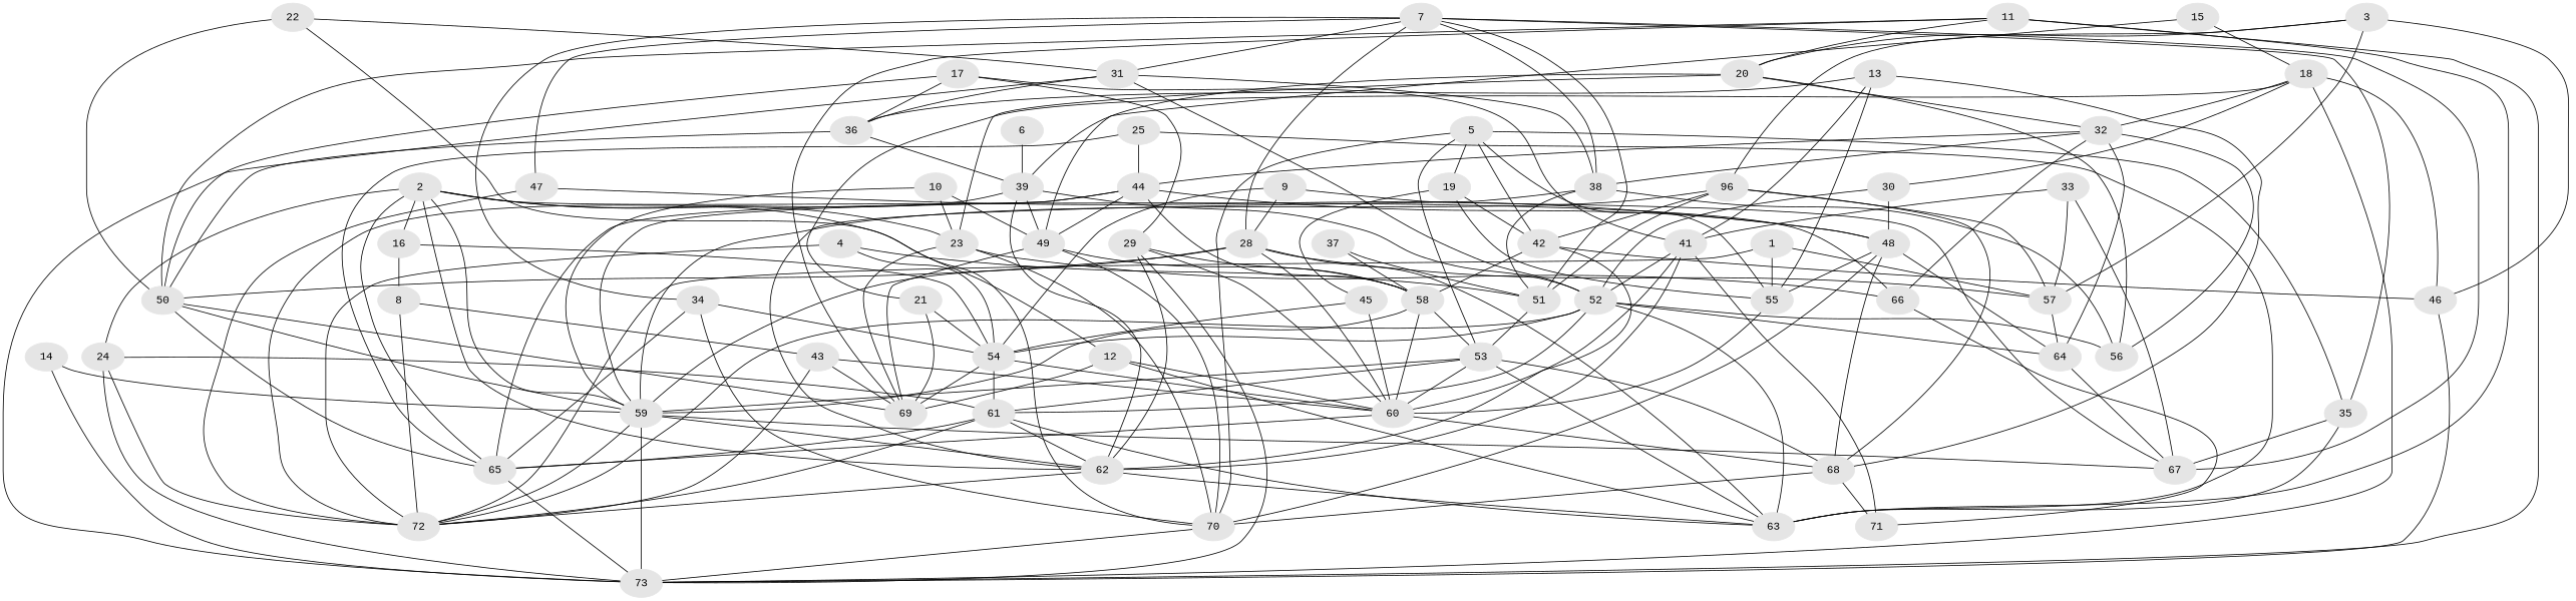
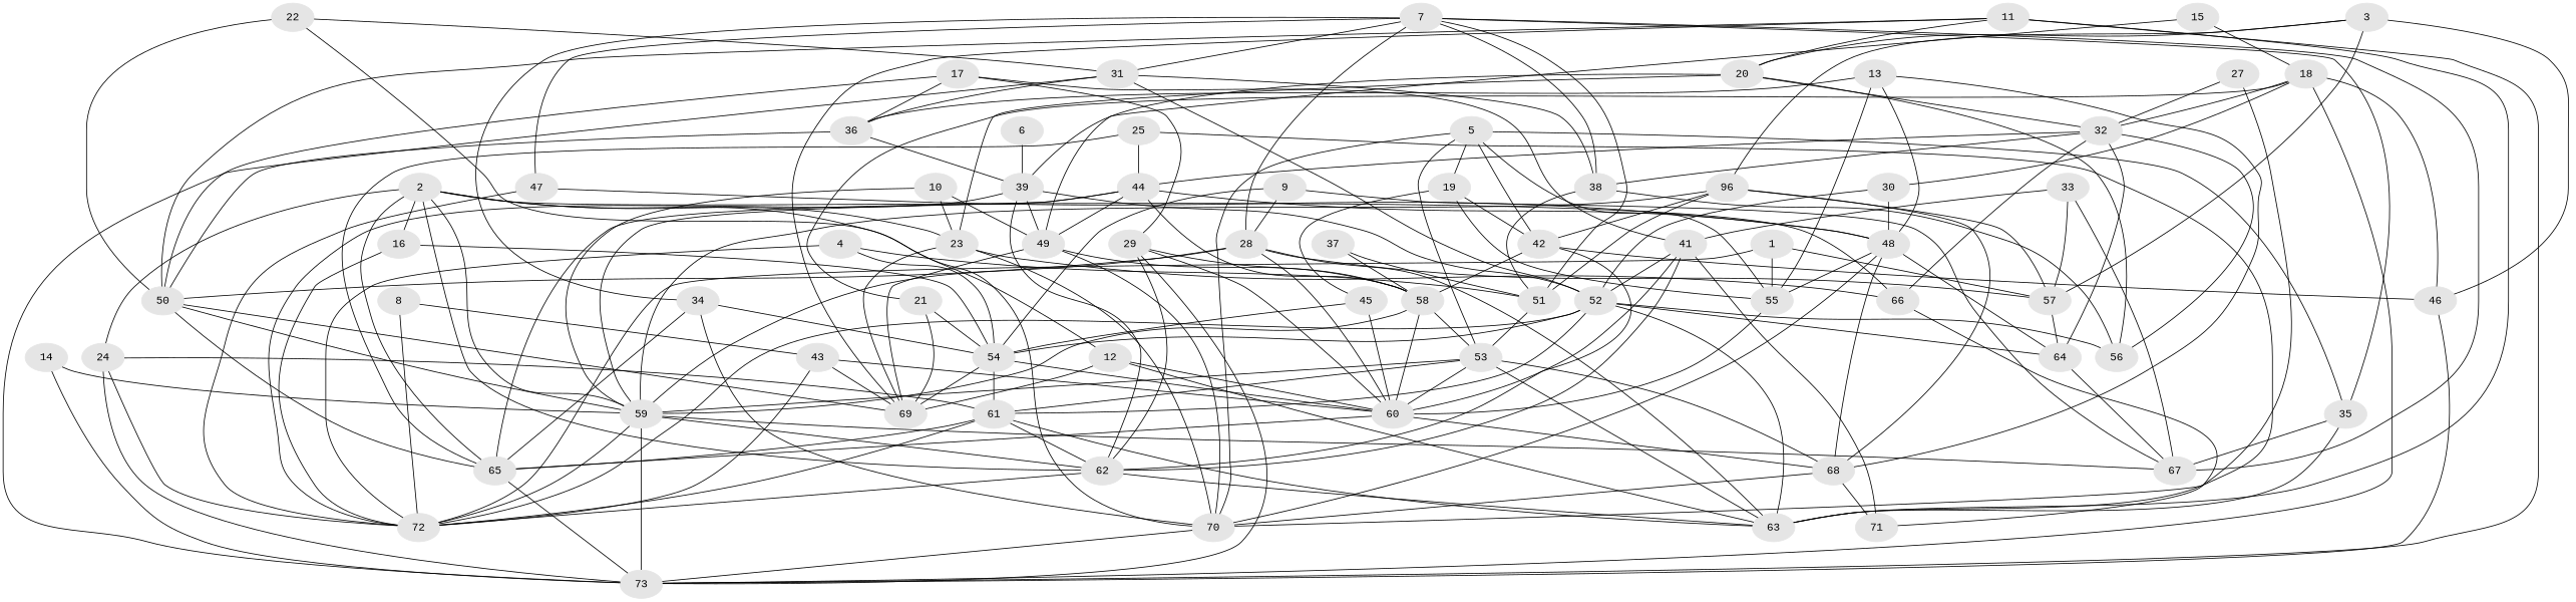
  graph {
    fontname="Liberation Mono"
    node [color=gray90 fontname="Liberation Mono" style=filled]
    edge [fontname="Liberation Mono" weight=1.0]
    1
    55
    57
    72
    60
    64
    2
    12
    16
    23
    24
    62
    65
    66
    59
    63
    69
    54
    70
    73
    61
    71
    3
    20
    n25 [label=96]
    46
    39
    32
    56
    51
    42
    68
    4
    53
    5
    19
    35
    45
    67
    58
    6
    49
    52
    7
    28
    31
    34
    38
    47
    50
    36
    48
    8
    43
    9
    10
    11
    13
    14
    15
    18
    21
    30
    17
    29
    41
    44
    22
    37
    25
+   27
    33
    1 -- 55
    1 -- 57
    1 -- 72
    55 -- 60
    57 -- 64
    60 -- 65
    60 -- 68
    64 -- 67
    2 -- 12
    2 -- 16
    2 -- 23
    2 -- 24
    2 -- 62
    2 -- 65
    2 -- 66
    2 -- 59
    12 -- 60
    12 -- 63
    12 -- 69
-   16 -- 8
+   16 -- 72
    16 -- 54
    23 -- 66
    23 -- 69
    23 -- 70
    24 -- 72
    24 -- 73
    24 -- 61
    62 -- 72
    62 -- 63
    65 -- 73 [weight=2.0]
    66 -- 71
    59 -- 72
    59 -- 62
    59 -- 73 [weight=2.0]
    59 -- 67
    54 -- 60
    54 -- 69
    54 -- 61
    70 -- 73
    61 -- 72
    61 -- 62
    61 -- 65
    61 -- 63
    3 -- 57
    3 -- 20
    3 -- n25
    3 -- 46
    20 -- 23
    20 -- 39
    20 -- 32
    20 -- 56
    n25 -- 57
    n25 -- 59
    n25 -- 51
    n25 -- 42
    n25 -- 68
    46 -- 73
    39 -- 72
    39 -- 62
    39 -- 49
    39 -- 52
    32 -- 64
    32 -- 66
    32 -- 56
    32 -- 38
    32 -- 44
    51 -- 53
    42 -- 62
    42 -- 46
    42 -- 58
    68 -- 70
    68 -- 71
    4 -- 72
    4 -- 54
    4 -- 51
    53 -- 60 [weight=2.0]
    53 -- 59
    53 -- 63 [weight=2.0]
    53 -- 61
    53 -- 68
    5 -- 55
    5 -- 70
    5 -- 42
    5 -- 53
    5 -- 19
    5 -- 35
    19 -- 55
    19 -- 42
    19 -- 45
    35 -- 63
    35 -- 67
    45 -- 60
    45 -- 54
    58 -- 60
    58 -- 59
    58 -- 53
    6 -- 39
    49 -- 69
    49 -- 70
    49 -- 58
    52 -- 72
    52 -- 64
    52 -- 63 [weight=2.0]
    52 -- 54
    52 -- 61
    52 -- 56
    7 -- 51
    7 -- 35
    7 -- 67
    7 -- 28
    7 -- 31
    7 -- 34
    7 -- 38
    7 -- 47
    28 -- 57
    28 -- 60
    28 -- 59
    28 -- 63
    28 -- 50
    31 -- 73
    31 -- 52
    31 -- 38
    31 -- 36
    34 -- 65
    34 -- 54
    34 -- 70
-   38 -- 62
    38 -- 56
    38 -- 51
    47 -- 72
    47 -- 48
    50 -- 65
    50 -- 59
    50 -- 69
    36 -- 39
    36 -- 50
    48 -- 55
    48 -- 64
    48 -- 70
    48 -- 68
    8 -- 72
    8 -- 43
    43 -- 72
    43 -- 60
    43 -- 69
    9 -- 54
    9 -- 67
    9 -- 28
    10 -- 23
    10 -- 59
    10 -- 49
    11 -- 63 [weight=2.0]
    11 -- 69
    11 -- 73
    11 -- 20
    11 -- 50
    13 -- 55
    13 -- 68
    13 -- 36
-   13 -- 41
+   13 -- 48
    14 -- 59
    14 -- 73
    15 -- 49
    15 -- 18
    18 -- 73
    18 -- 46
    18 -- 32
    18 -- 21
    18 -- 30
    21 -- 69
    21 -- 54
    30 -- 52
    30 -- 48
    17 -- 50
    17 -- 36
    17 -- 29
    17 -- 41
    29 -- 60
    29 -- 62
    29 -- 73
    29 -- 58
    41 -- 60
    41 -- 62
    41 -- 71
    41 -- 52
    44 -- 65
    44 -- 59
    44 -- 58
    44 -- 49
    44 -- 48
    22 -- 70
    22 -- 31
    22 -- 50
    37 -- 51
    37 -- 58
    25 -- 65
    25 -- 63
    25 -- 44
+   27 -- 70
+   27 -- 32
    33 -- 57
    33 -- 67
    33 -- 41
  }
